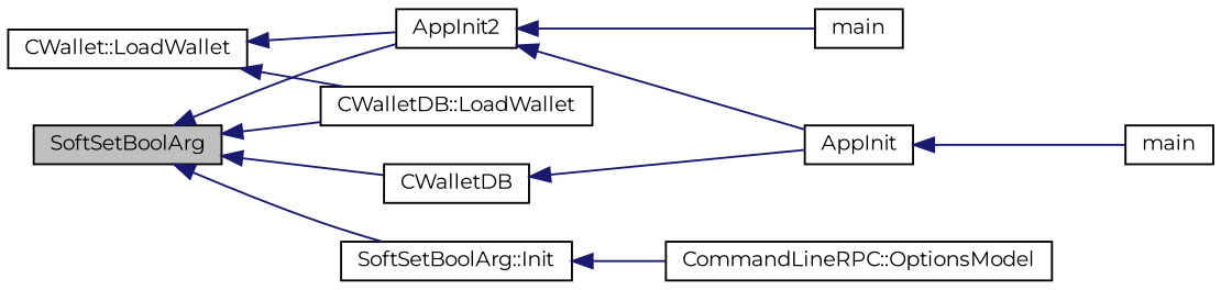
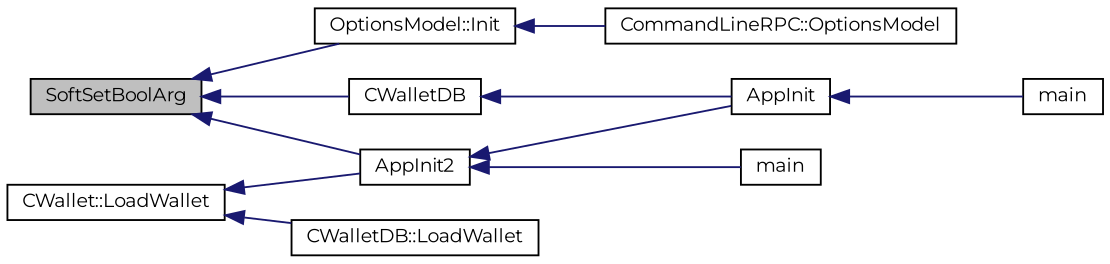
  digraph {
    fontname=Montserrat
    rankdir=LR
    node [color=black fillcolor=white fontname=Montserrat fontsize=10 shape=record style=filled]
    edge [color=midnightblue dir=back fontname=Montserrat fontsize=10 labelfontname=Helvetica labelfontsize=10 style=solid]
    n1 [fillcolor=grey75 fontcolor=black height=0.2 label=SoftSetBoolArg width=0.4]
    n2 [height=0.2 label=AppInit2 width=0.4]
-   n3 [height=0.2 label="SoftSetBoolArg::Init" width=0.4]
+   n3 [height=0.2 label="OptionsModel::Init" width=0.4]
    n4 [height=0.2 label=CWalletDB width=0.4]
    n5 [height=0.2 label="CWalletDB::LoadWallet" width=0.4]
    n6 [height=0.2 label=AppInit width=0.4]
    n7 [height=0.2 label=main width=0.4]
    n8 [height=0.2 label="CommandLineRPC::OptionsModel" width=0.4]
    n9 [height=0.2 label=main width=0.4]
    n10 [height=0.2 label="CWallet::LoadWallet" width=0.4]
    n1 -> n2
    n1 -> n3
    n1 -> n4
-   n1 -> n5
    n2 -> n6
    n2 -> n7
    n3 -> n8
    n4 -> n6
    n6 -> n9
    n10 -> n2
    n10 -> n5
  }
